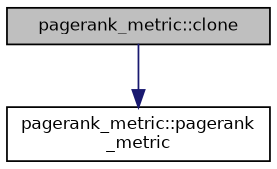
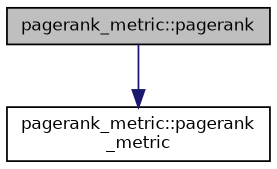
  digraph {
    rankdir=TB
    node [color=black fontname=Helvetica fontsize=10 shape=record style=filled]
-   n1 [fillcolor=grey75 fontcolor=black height=0.2 label="pagerank_metric::clone" width=0.4]
+   n1 [fillcolor=grey75 fontcolor=black height=0.2 label="pagerank_metric::pagerank" width=0.4]
    n2 [fillcolor=white height=0.2 label="pagerank_metric::pagerank\l_metric" width=0.4]
    n1 -> n2 [color=midnightblue fontname=Helvetica fontsize=10 labelfontname=Helvetica labelfontsize=10 style=solid]
  }
